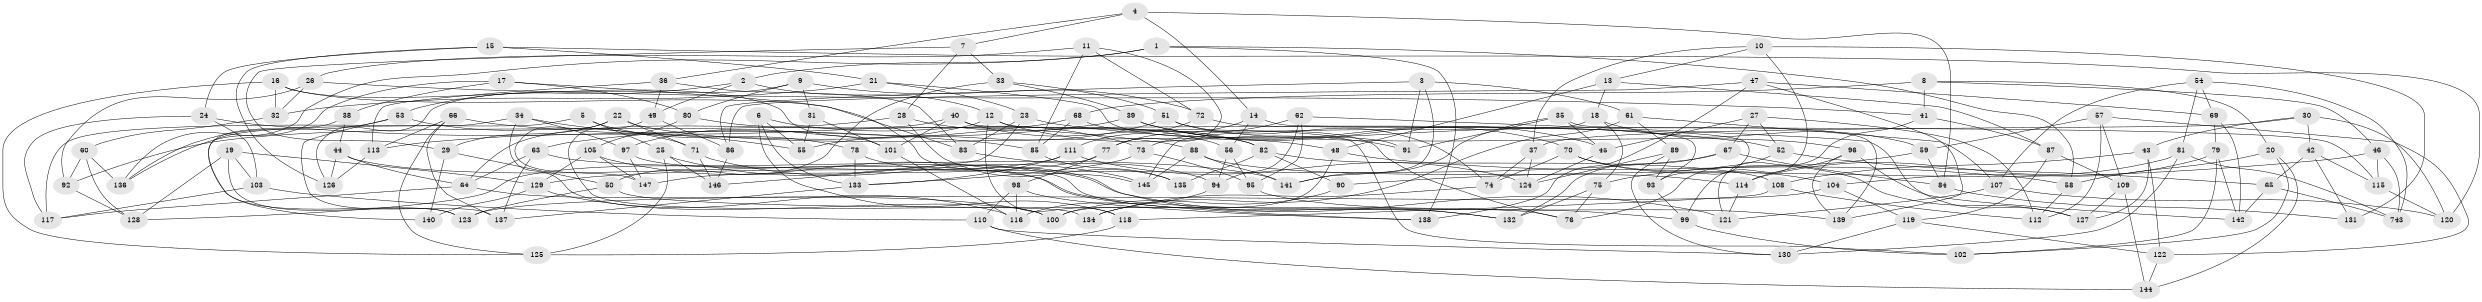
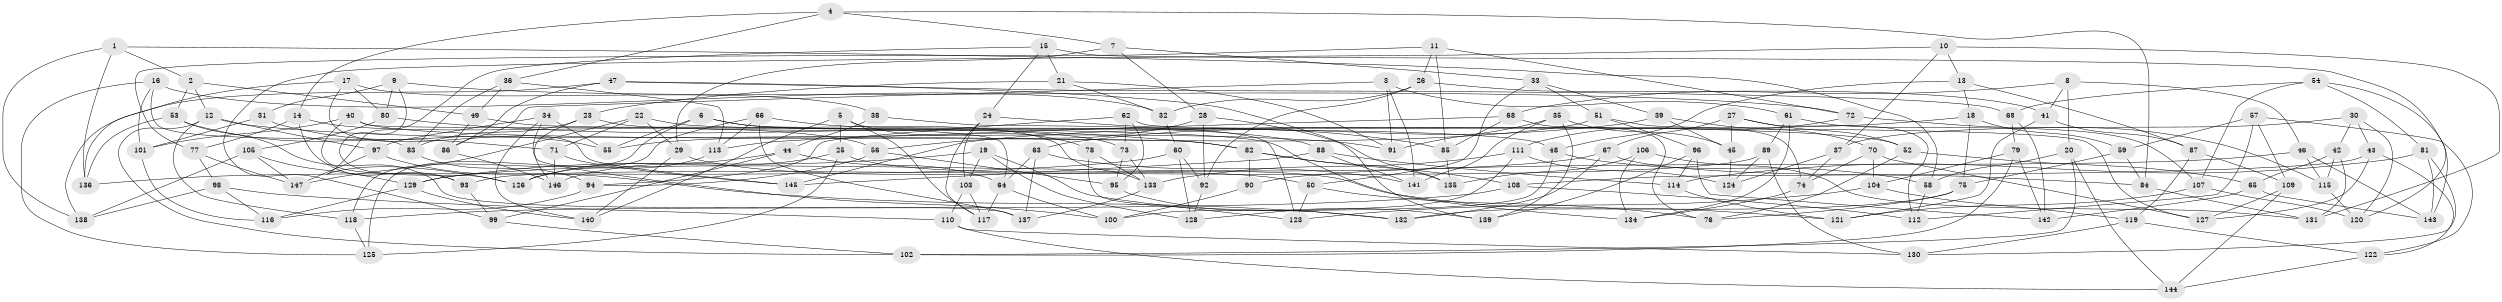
  graph {
    node [color=gray90 style=filled]
    1
    2
    58
    136
    138
    49
    53
    12
    112
    38
    123
    44
    86
    134
    71
    137
    3
    61
    91
    141
    107
    89
    146
    4
    7
    14
    36
    84
    28
    29
    33
    77
    56
    93
    83
    113
    131
    5
    25
    78
    117
    140
    125
    121
    133
    132
    6
    55
    73
    118
    95
    92
    135
    50
    39
    51
    8
    20
    41
    46
    68
    102
    144
    87
    115
    90
-   143 [label=743]
+   143
    85
    76
    9
    31
    72
    80
    126
    101
    111
    82
    105
    10
    13
    37
    99
    18
    48
    74
    124
    11
    26
    32
    147
    98
    97
    145
    59
    75
    100
    109
    119
    94
    15
    21
    24
    120
    23
    103
    16
    60
    116
    17
    19
    128
    129
    110
    52
    22
    65
    27
    45
    67
    30
    42
    43
    108
    122
    127
    63
    70
    96
    34
    35
    139
    64
    104
    40
    142
    47
    69
    79
    114
    54
    81
    130
    57
    62
    66
    88
+   106
    1 -- 2
    1 -- 58
    1 -- 136
    1 -- 138
    2 -- 49
    2 -- 53
    2 -- 12
    58 -- 112
    49 -- 86
    49 -- 134
    53 -- 136
    53 -- 71
    53 -- 137
    12 -- 91
    12 -- 118
    12 -- 102
    12 -- 97
    38 -- 123
    38 -- 44
    44 -- 126
    44 -- 99
    44 -- 64
    86 -- 146
    71 -- 146
    71 -- 145
    3 -- 86
    3 -- 61
    3 -- 91
    3 -- 141
    61 -- 134
    61 -- 107
    61 -- 89
    107 -- 121
    107 -- 120
    89 -- 93
    89 -- 124
    89 -- 130
    4 -- 7
    4 -- 14
    4 -- 36
    4 -- 84
    7 -- 28
    7 -- 29
    7 -- 33
    14 -- 77
    14 -- 56
    14 -- 93
    36 -- 49
    36 -- 83
    36 -- 113
    84 -- 131
    28 -- 56
    28 -- 92
    28 -- 135
    29 -- 140
    29 -- 50
    33 -- 50
    33 -- 39
    33 -- 51
    77 -- 147
    77 -- 98
    56 -- 95
    56 -- 94
    93 -- 99
    83 -- 94
    113 -- 126
    5 -- 25
    5 -- 78
    5 -- 117
+   5 -- 140
    25 -- 146
    25 -- 125
    25 -- 121
    78 -- 133
    78 -- 132
    133 -- 137
    6 -- 133
    6 -- 55
    6 -- 73
    6 -- 118
    73 -- 133
    73 -- 95
    118 -- 125
    95 -- 139
    92 -- 128
    50 -- 123
    50 -- 76
    39 -- 45
    39 -- 63
    39 -- 70
    51 -- 55
    51 -- 74
    51 -- 96
    8 -- 20
    8 -- 41
    8 -- 46
    8 -- 68
    20 -- 58
    20 -- 102
    20 -- 144
    41 -- 121
    41 -- 87
    46 -- 115
    46 -- 90
    46 -- 143
    68 -- 113
    68 -- 85
    68 -- 76
    87 -- 109
    87 -- 119
    115 -- 120
    90 -- 100
    85 -- 135
    9 -- 31
    9 -- 72
    9 -- 80
    9 -- 126
    31 -- 55
    31 -- 101
    72 -- 115
    72 -- 111
    80 -- 82
    80 -- 105
    101 -- 116
    111 -- 133
    111 -- 124
    111 -- 128
    82 -- 135
    82 -- 90
    82 -- 108
    105 -- 138
    105 -- 147
    105 -- 129
    10 -- 131
    10 -- 13
    10 -- 37
    10 -- 99
    13 -- 87
    13 -- 18
    13 -- 48
    37 -- 74
    37 -- 124
    99 -- 102
    18 -- 145
    18 -- 59
    18 -- 75
    48 -- 58
    48 -- 100
    74 -- 134
    11 -- 77
    11 -- 85
    11 -- 72
    11 -- 26
    26 -- 92
    26 -- 41
    26 -- 32
    32 -- 60
    98 -- 138
    98 -- 116
    98 -- 110
    97 -- 132
    97 -- 147
    59 -- 84
    59 -- 75
    75 -- 132
    75 -- 76
    109 -- 144
    109 -- 127
    119 -- 122
    119 -- 130
    94 -- 116
    15 -- 126
    15 -- 21
    15 -- 24
    15 -- 120
    21 -- 91
    21 -- 32
    21 -- 23
    24 -- 117
    24 -- 85
    24 -- 103
    23 -- 146
    23 -- 83
    23 -- 52
    103 -- 117
    103 -- 110
    16 -- 83
    16 -- 125
    16 -- 101
    16 -- 32
    60 -- 136
    60 -- 92
    60 -- 128
    17 -- 136
    17 -- 38
    17 -- 80
    17 -- 145
    19 -- 123
    19 -- 103
    19 -- 128
    19 -- 129
    129 -- 140
    129 -- 116
    110 -- 144
    110 -- 130
    52 -- 76
    52 -- 65
    22 -- 71
    22 -- 29
    22 -- 48
    22 -- 147
    65 -- 143
    65 -- 142
    27 -- 112
    27 -- 52
    27 -- 45
    27 -- 67
    45 -- 124
    67 -- 84
    67 -- 132
    67 -- 129
    30 -- 37
    30 -- 120
    30 -- 42
    30 -- 43
    42 -- 131
    42 -- 115
    42 -- 65
    43 -- 108
    43 -- 122
    43 -- 127
    108 -- 112
    108 -- 118
    122 -- 144
    63 -- 137
    63 -- 141
    63 -- 64
    70 -- 74
    70 -- 127
    70 -- 104
    96 -- 139
    96 -- 142
    96 -- 114
    34 -- 140
    34 -- 55
    34 -- 97
    34 -- 100
    35 -- 91
    35 -- 141
    35 -- 45
    35 -- 139
    64 -- 117
    64 -- 100
    104 -- 123
    104 -- 119
    40 -- 93
    40 -- 101
    40 -- 82
    40 -- 64
    47 -- 138
    47 -- 86
    47 -- 139
    47 -- 69
    69 -- 142
    69 -- 79
    79 -- 102
    79 -- 104
    79 -- 142
    114 -- 121
    54 -- 107
    54 -- 143
    54 -- 69
    54 -- 81
    81 -- 143
    81 -- 114
    81 -- 130
    57 -- 112
    57 -- 59
    57 -- 109
    57 -- 122
    62 -- 73
    62 -- 95
    62 -- 94
    62 -- 127
    66 -- 137
    66 -- 113
    66 -- 125
    66 -- 88
    88 -- 141
    88 -- 145
    88 -- 114
+   106 -- 134
+   106 -- 131
+   106 -- 135
  }
